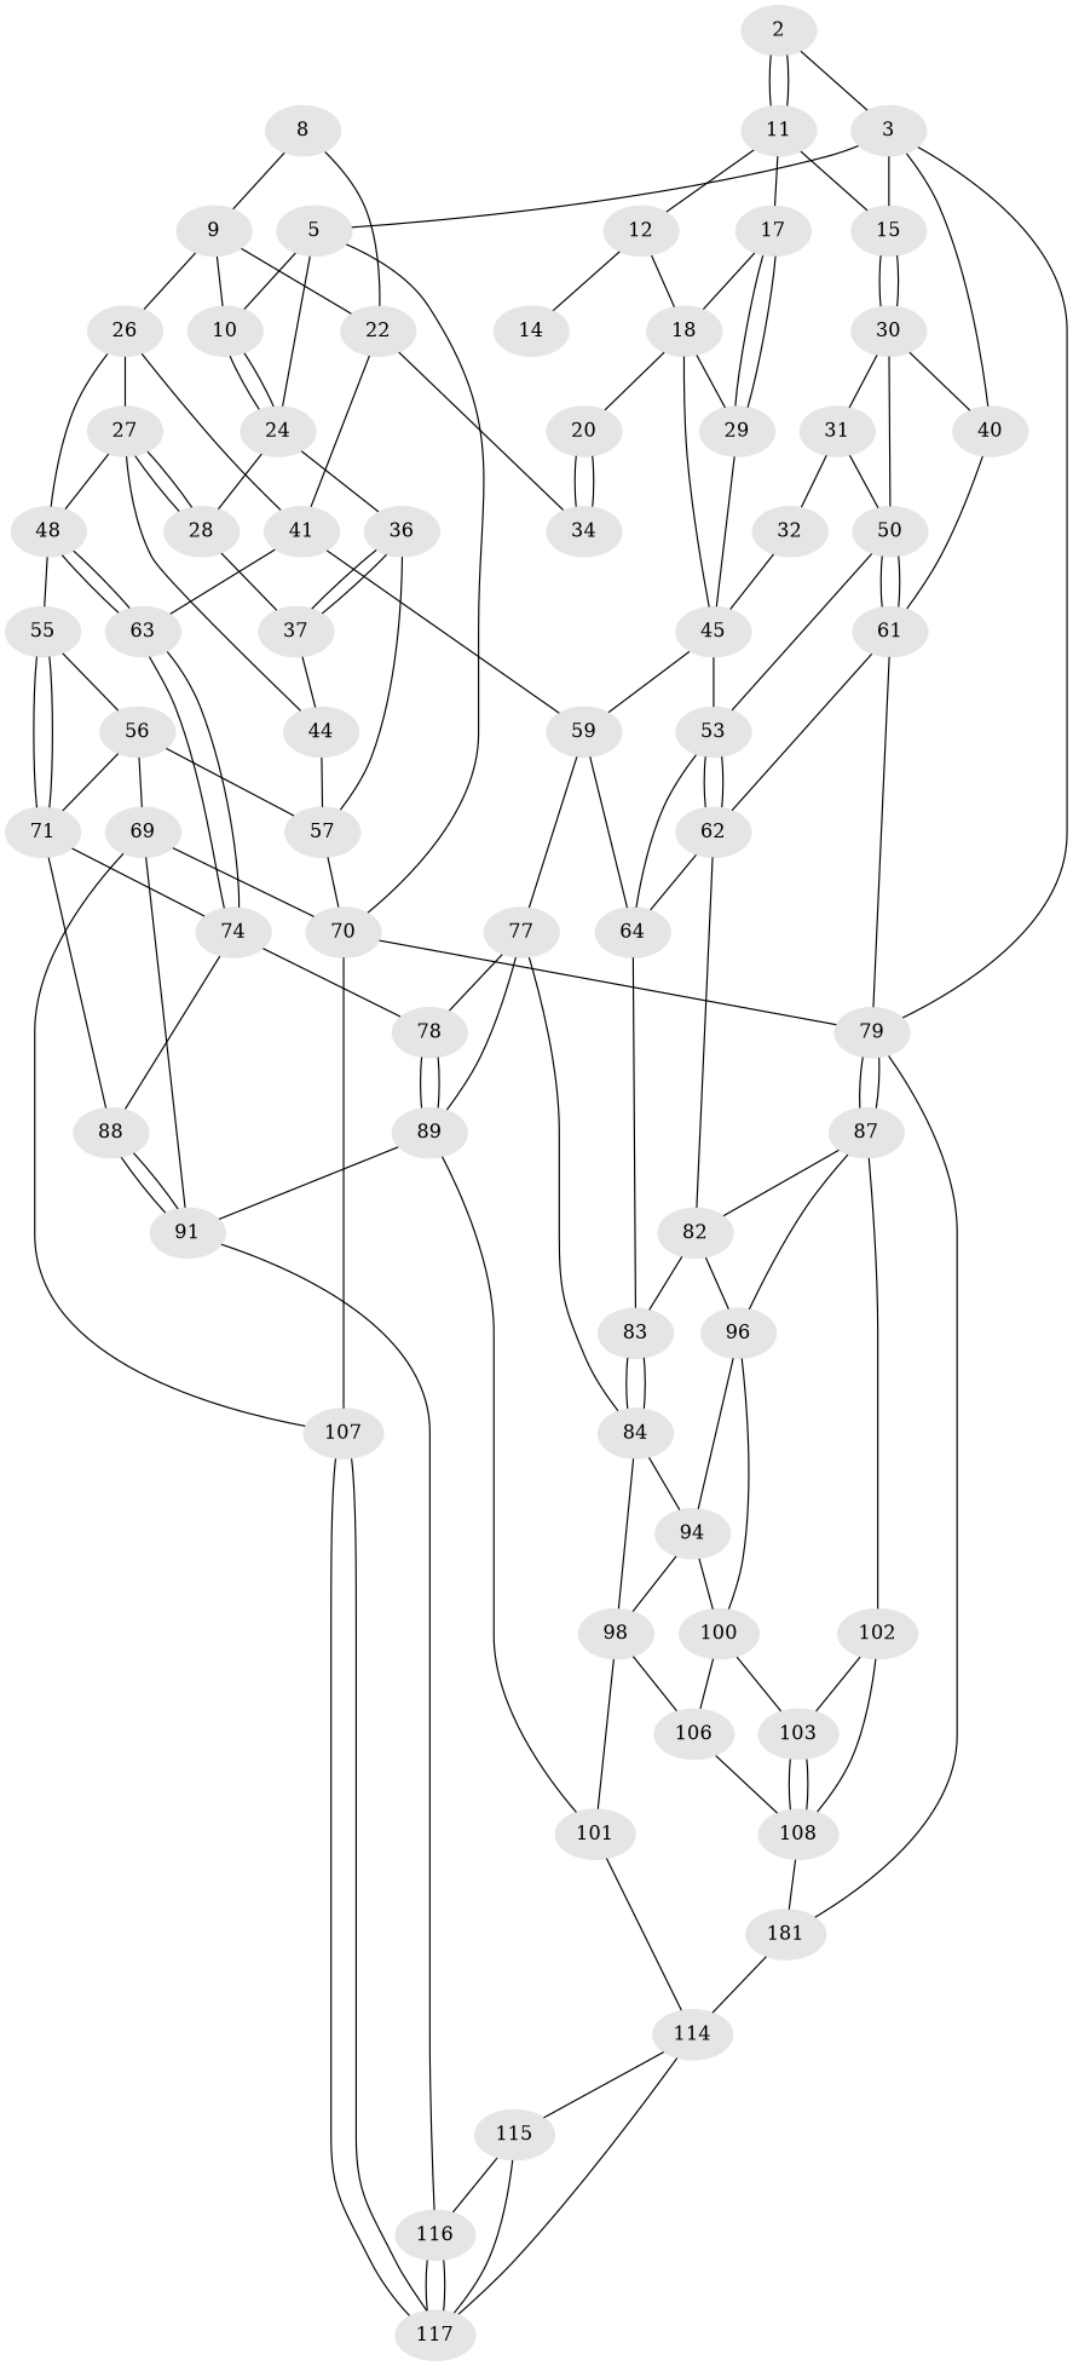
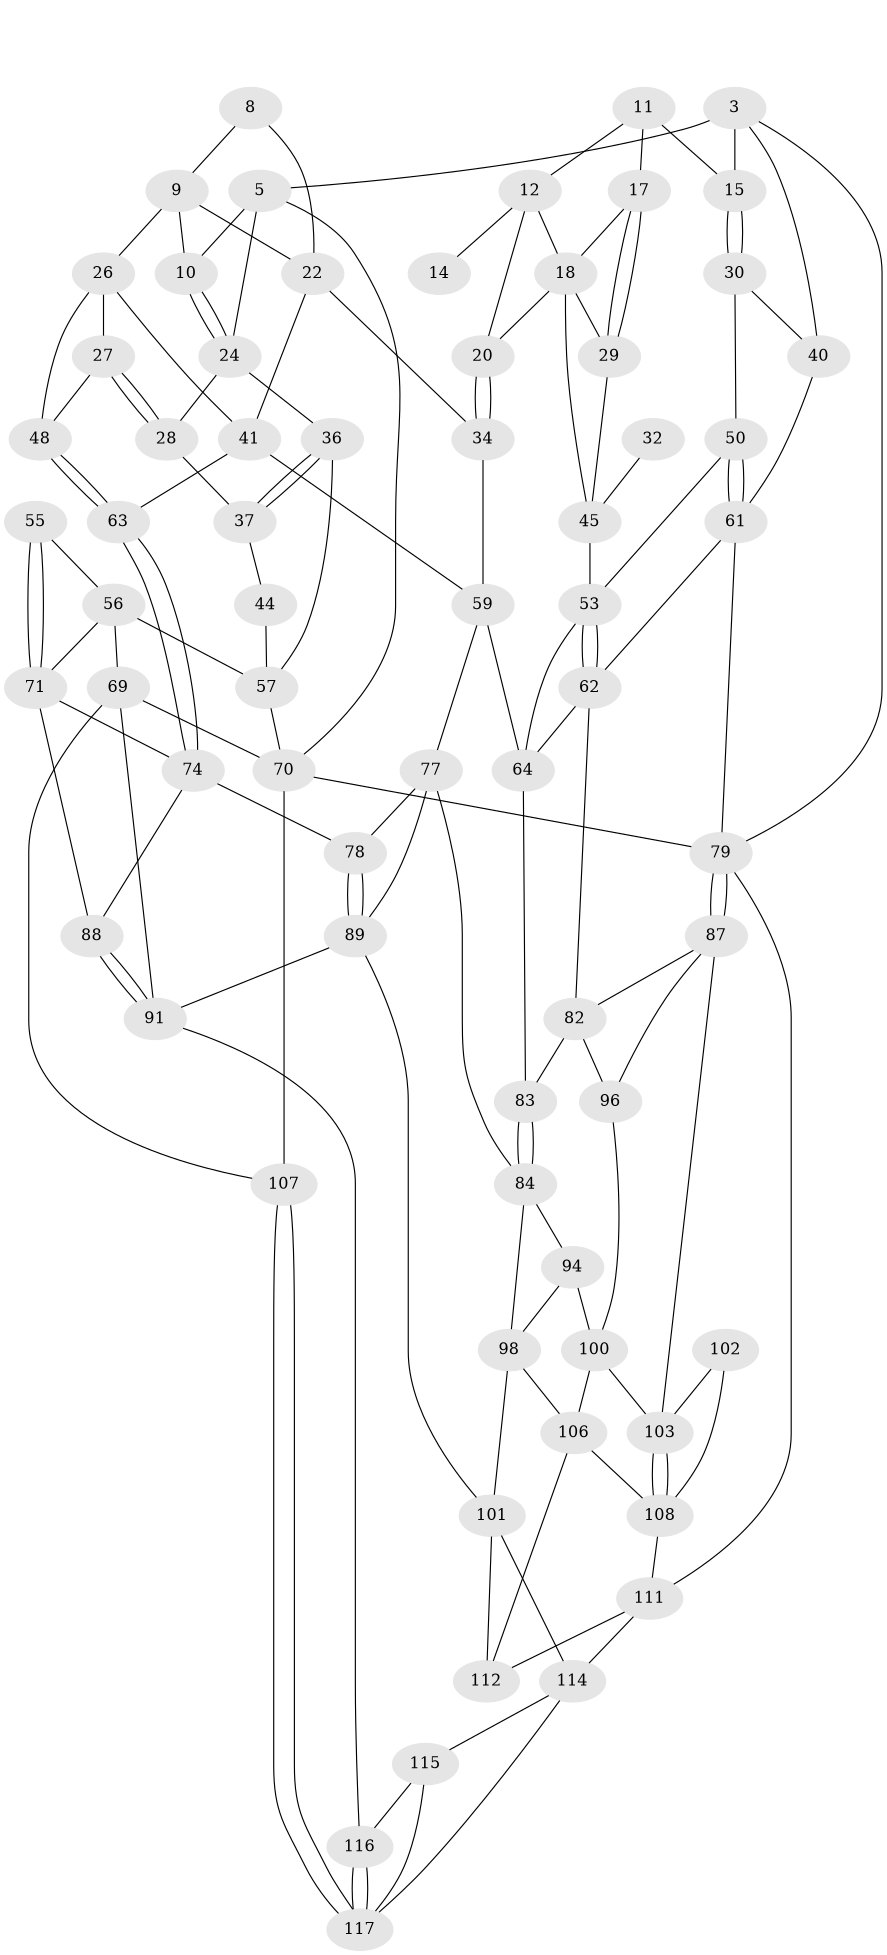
  graph {
    node [color=gray90 style=filled]
    3 [super="+4"]
-   2
    11 [super="+16"]
    8 [super="+21"]
    9 [super="+23"]
    22 [super="+35"]
    5 [super="+6"]
    15
    40
    79 [super="+105"]
    12 [super="+13"]
    17
    10
    24 [super="+25"]
    70 [super="+76"]
    30 [super="+39"]
    61 [super="+75"]
    n18 [label=87 super="+81"]
-   111 [super="+118" label=181]
+   111 [super="+118"]
    28
    36
    107
    26 [super="+42"]
    34 [super="+46"]
    41 [super="+60"]
    27 [super="+43"]
    48 [super="+49"]
    14
    18 [super="+19"]
    20
    29 [super="+33"]
    45 [super="+52"]
-   31
    50 [super="+51"]
    59 [super="+66"]
    63
    37 [super="+38"]
    57 [super="+58"]
    44 [super="+47"]
    55
    32
    53 [super="+54"]
    64 [super="+65"]
    77 [super="+86"]
    62 [super="+67"]
    n46 [label=74 super="+74"]
    56 [super="+68"]
    71 [super="+72"]
    82 [super="+87"]
    83
    69 [super="+96"]
    88
    91 [super="+95"]
    78
    84 [super="+85"]
    89 [super="+90"]
    n57 [label=96 super="+93"]
    116
    117 [super="+120"]
    94 [super="+97"]
    98 [super="+99"]
    101 [super="+113"]
    102
+   112
    114 [super="+119"]
    100 [super="+104"]
    103
    108 [super="+110"]
    106 [super="+109"]
    115
    3 -- 5
    3 -- 15
    3 -- 40
    3 -- 79
-   2 -- 3
-   2 -- 11
-   2 -- 11
    11 -- 15
    11 -- 12
    11 -- 17
    8 -- 9
    8 -- 22
    9 -- 22
    9 -- 10
    9 -- 26
    22 -- 34
    22 -- 41
    5 -- 10
    5 -- 24
    5 -- 70
    15 -- 30
    15 -- 30
    40 -- 61
    79 -- n18
    79 -- n18
    79 -- 111
    12 -- 14
    12 -- 18
+   12 -- 20
    17 -- 18
    17 -- 29
    17 -- 29
    10 -- 24
    10 -- 24
    24 -- 28
    24 -- 36
    70 -- 79
    70 -- 107
    30 -- 40
-   30 -- 31
    30 -- 50
    61 -- 79
    61 -- 62
    n18 -- 82
    n18 -- n57
-   n18 -- 102
+   n18 -- 103
+   111 -- 112
    111 -- 114
    28 -- 37
    36 -- 37
    36 -- 37
    36 -- 57
    107 -- 117
    107 -- 117
    26 -- 41
    26 -- 27
    26 -- 48
-   45 -- 59
+   34 -- 59
    41 -- 59
    41 -- 63
    27 -- 28
    27 -- 28
    27 -- 48
-   27 -- 44
    48 -- 63
    48 -- 63
-   48 -- 55
    18 -- 20
    18 -- 29
    18 -- 45
    20 -- 34
    20 -- 34
    29 -- 45
    45 -- 53
-   31 -- 50
-   31 -- 32
    50 -- 61
    50 -- 61
    50 -- 53
    59 -- 64
    59 -- 77
    63 -- n46
    63 -- n46
    37 -- 44 [weight=2]
    57 -- 70
    44 -- 57
    55 -- 56
    55 -- 71
    55 -- 71
    32 -- 45
    53 -- 64
    53 -- 62
    53 -- 62
    64 -- 83
    77 -- 78
    77 -- 84
    77 -- 89
    62 -- 64
    62 -- 82
    n46 -- 88
    n46 -- 78
    56 -- 57
    56 -- 71
    56 -- 69
    71 -- n46
    71 -- 88
    82 -- 83
    82 -- n57
    83 -- 84
    83 -- 84
    69 -- 70
    69 -- 107
    69 -- 91
    88 -- 91
    88 -- 91
    91 -- 116
    78 -- 89
    78 -- 89
    84 -- 94
    84 -- 98
    89 -- 91
    89 -- 101
-   n57 -- 94
    n57 -- 100
    116 -- 117
    116 -- 117
    94 -- 98
    94 -- 100
    98 -- 101
    98 -- 106
+   101 -- 112
    101 -- 114
    102 -- 103
    102 -- 108
    114 -- 117
    114 -- 115
    100 -- 103
    100 -- 106
    103 -- 108
    103 -- 108
    108 -- 111
+   106 -- 112
    106 -- 108
    115 -- 116
    115 -- 117
  }
